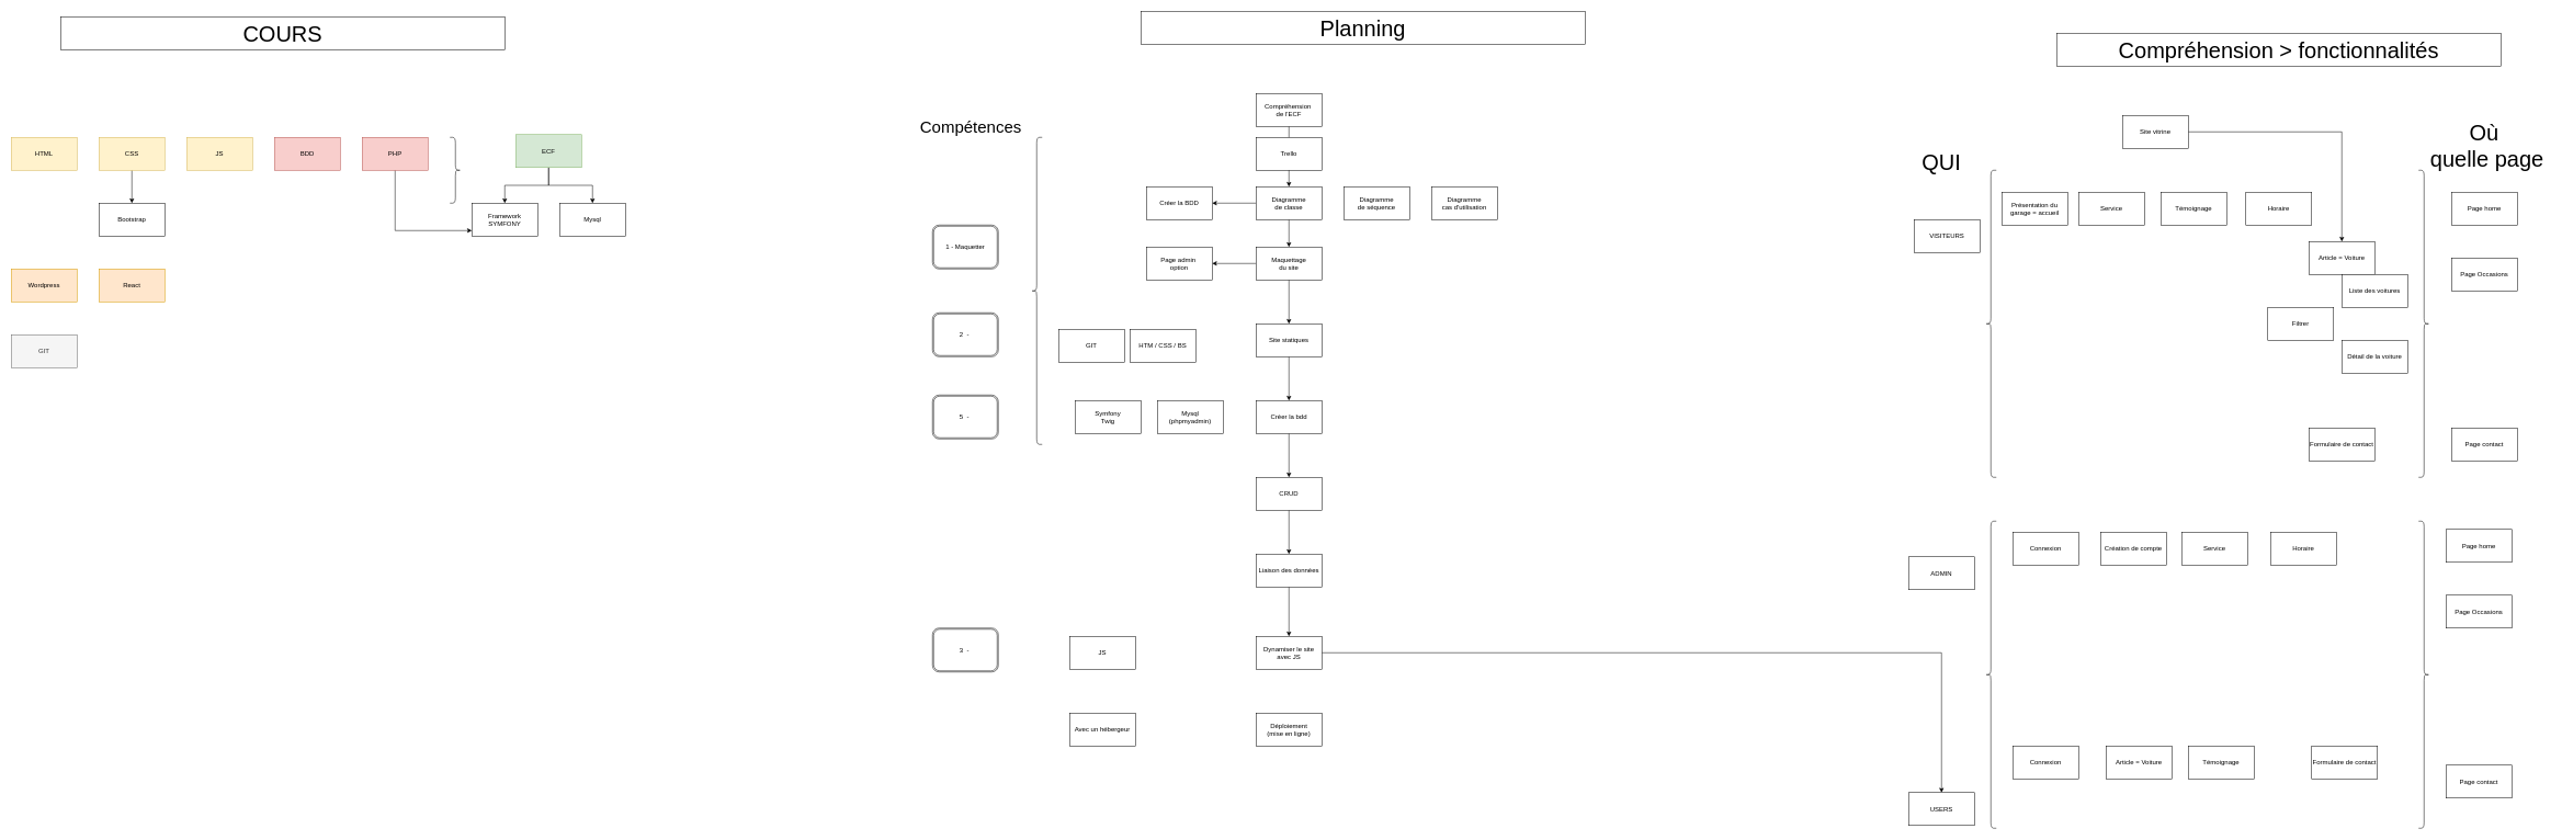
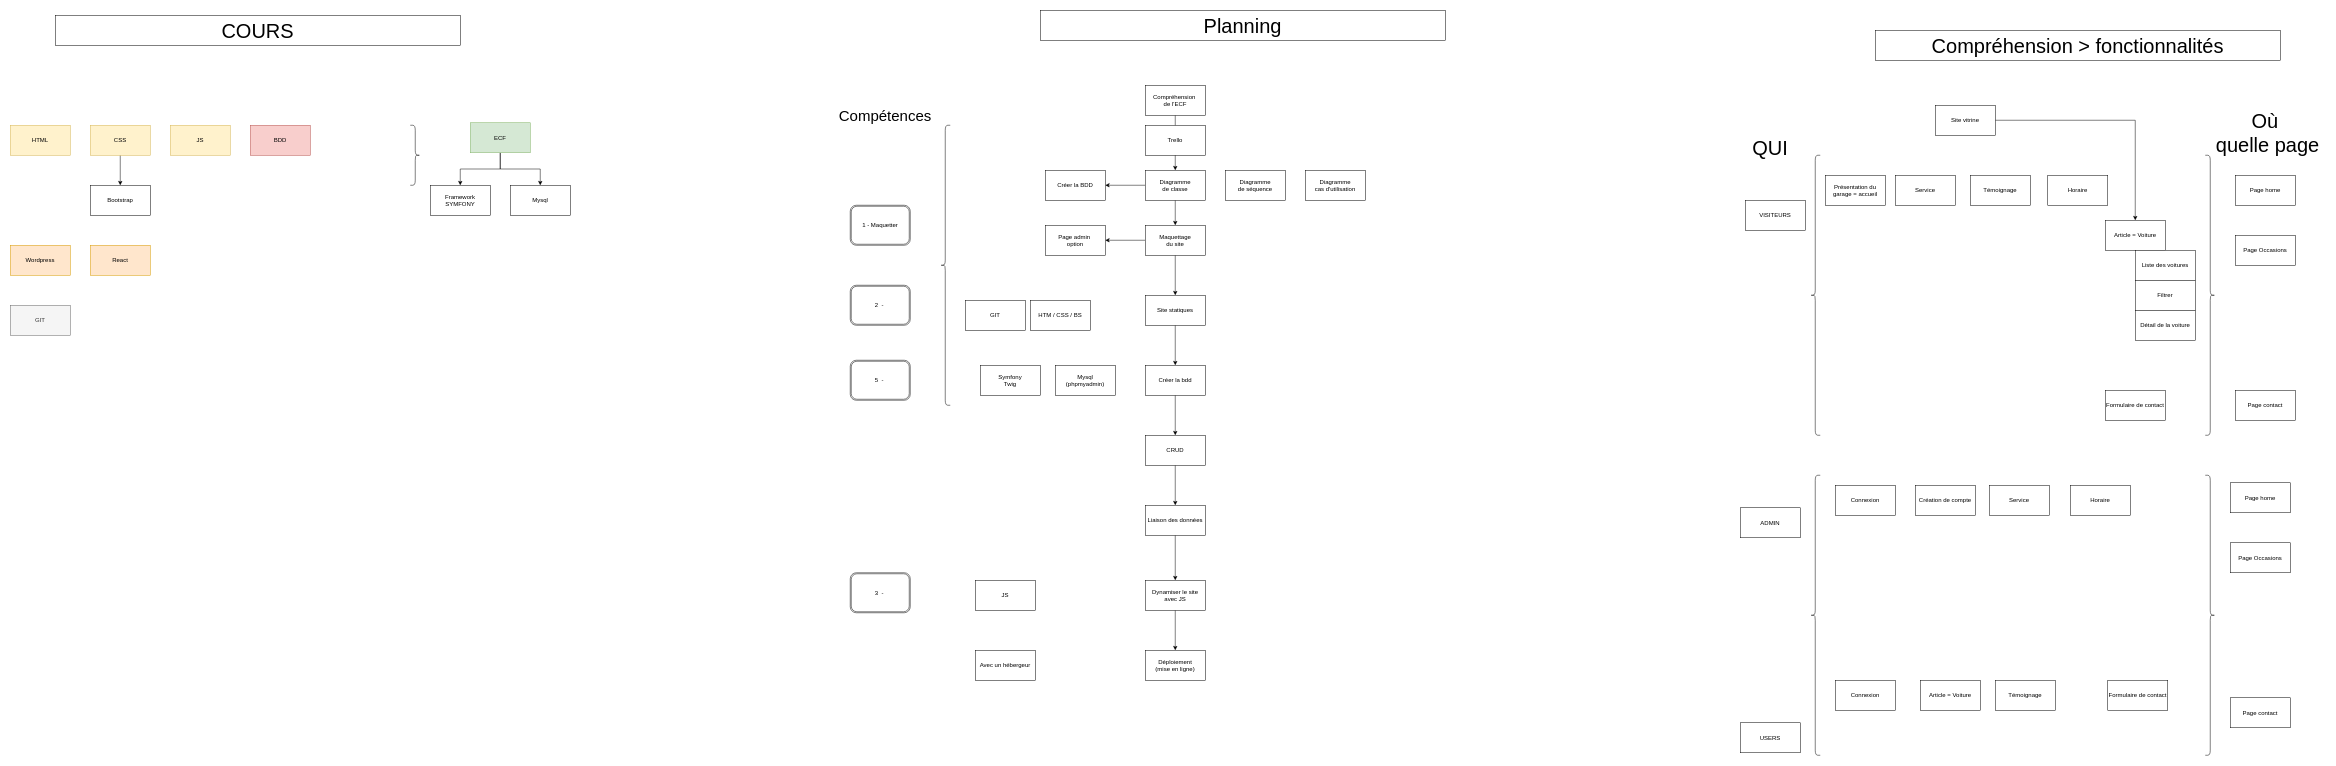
  <mxCell id="0" />
  <mxCell id="1" parent="0" />
  <mxCell id="2" style="edgeStyle=orthogonalEdgeStyle;rounded=0;orthogonalLoop=1;jettySize=auto;html=1;" parent="1" source="4" target="13" edge="1"><mxGeometry relative="1" as="geometry"><mxPoint x="1070" y="370" as="targetPoint" /></mxGeometry></mxCell>
  <mxCell id="3" style="edgeStyle=orthogonalEdgeStyle;rounded=0;orthogonalLoop=1;jettySize=auto;html=1;" parent="1" source="4" target="16" edge="1"><mxGeometry relative="1" as="geometry" /></mxCell>
  <mxCell id="4" value="ECF" style="rounded=0;whiteSpace=wrap;html=1;fillColor=#d5e8d4;strokeColor=#82b366;" parent="1" vertex="1"><mxGeometry x="940" y="245" width="120" height="60" as="geometry" /></mxCell>
  <mxCell id="5" value="HTML" style="rounded=0;whiteSpace=wrap;html=1;fillColor=#fff2cc;strokeColor=#d6b656;" parent="1" vertex="1"><mxGeometry x="20" y="250" width="120" height="60" as="geometry" /></mxCell>
  <mxCell id="6" value="Wordpress" style="rounded=0;whiteSpace=wrap;html=1;fillColor=#ffe6cc;strokeColor=#d79b00;" parent="1" vertex="1"><mxGeometry x="20" y="490" width="120" height="60" as="geometry" /></mxCell>
  <mxCell id="7" value="Bootstrap" style="rounded=0;whiteSpace=wrap;html=1;" parent="1" vertex="1"><mxGeometry x="180" y="370" width="120" height="60" as="geometry" /></mxCell>
- <mxCell id="8" style="edgeStyle=orthogonalEdgeStyle;rounded=0;orthogonalLoop=1;jettySize=auto;html=1;" parent="1" source="9" target="13" edge="1"><mxGeometry relative="1" as="geometry"><mxPoint x="460" y="590" as="targetPoint" /><Array as="points"><mxPoint x="720" y="420" /></Array></mxGeometry></mxCell>
- <mxCell id="9" value="PHP" style="rounded=0;whiteSpace=wrap;html=1;fillColor=#f8cecc;strokeColor=#b85450;" parent="1" vertex="1"><mxGeometry x="660" y="250" width="120" height="60" as="geometry" /></mxCell>
  <mxCell id="10" style="edgeStyle=orthogonalEdgeStyle;rounded=0;orthogonalLoop=1;jettySize=auto;html=1;" parent="1" source="11" target="7" edge="1"><mxGeometry relative="1" as="geometry" /></mxCell>
  <mxCell id="11" value="CSS" style="rounded=0;whiteSpace=wrap;html=1;fillColor=#fff2cc;strokeColor=#d6b656;" parent="1" vertex="1"><mxGeometry x="180" y="250" width="120" height="60" as="geometry" /></mxCell>
  <mxCell id="12" value="JS" style="rounded=0;whiteSpace=wrap;html=1;fillColor=#fff2cc;strokeColor=#d6b656;" parent="1" vertex="1"><mxGeometry x="340" y="250" width="120" height="60" as="geometry" /></mxCell>
  <mxCell id="13" value="Framework&lt;br&gt;SYMFONY" style="rounded=0;whiteSpace=wrap;html=1;" parent="1" vertex="1"><mxGeometry x="860" y="370" width="120" height="60" as="geometry" /></mxCell>
  <mxCell id="14" value="BDD" style="rounded=0;whiteSpace=wrap;html=1;strokeColor=#b85450;fillColor=#f8cecc;" parent="1" vertex="1"><mxGeometry x="500" y="250" width="120" height="60" as="geometry" /></mxCell>
  <mxCell id="15" value="React" style="rounded=0;whiteSpace=wrap;html=1;fillColor=#ffe6cc;strokeColor=#d79b00;" parent="1" vertex="1"><mxGeometry x="180" y="490" width="120" height="60" as="geometry" /></mxCell>
  <mxCell id="16" value="Mysql" style="rounded=0;whiteSpace=wrap;html=1;" parent="1" vertex="1"><mxGeometry x="1020" y="370" width="120" height="60" as="geometry" /></mxCell>
  <mxCell id="17" value="&lt;font style=&quot;font-size: 40px;&quot;&gt;Planning&lt;/font&gt;" style="rounded=0;whiteSpace=wrap;html=1;" parent="1" vertex="1"><mxGeometry x="2080" y="20" width="810" height="60" as="geometry" /></mxCell>
  <mxCell id="18" value="" style="edgeStyle=orthogonalEdgeStyle;rounded=0;orthogonalLoop=1;jettySize=auto;html=1;" parent="1" source="19" target="23" edge="1"><mxGeometry relative="1" as="geometry" /></mxCell>
  <mxCell id="19" value="Compréhension&amp;nbsp;&lt;br&gt;de l'ECF" style="rounded=0;whiteSpace=wrap;html=1;" parent="1" vertex="1"><mxGeometry x="2290" y="170" width="120" height="60" as="geometry" /></mxCell>
  <mxCell id="20" value="Trello" style="rounded=0;whiteSpace=wrap;html=1;" parent="1" vertex="1"><mxGeometry x="2290" y="250" width="120" height="60" as="geometry" /></mxCell>
  <mxCell id="21" value="" style="edgeStyle=orthogonalEdgeStyle;rounded=0;orthogonalLoop=1;jettySize=auto;html=1;" parent="1" source="23" target="27" edge="1"><mxGeometry relative="1" as="geometry" /></mxCell>
  <mxCell id="22" value="" style="edgeStyle=orthogonalEdgeStyle;rounded=0;orthogonalLoop=1;jettySize=auto;html=1;" parent="1" source="23" target="30" edge="1"><mxGeometry relative="1" as="geometry" /></mxCell>
  <mxCell id="23" value="Diagramme&lt;br&gt;de classe" style="rounded=0;whiteSpace=wrap;html=1;" parent="1" vertex="1"><mxGeometry x="2290" y="340" width="120" height="60" as="geometry" /></mxCell>
  <mxCell id="24" value="GIT" style="rounded=0;whiteSpace=wrap;html=1;fillColor=#f5f5f5;fontColor=#333333;strokeColor=#666666;" parent="1" vertex="1"><mxGeometry x="20" y="610" width="120" height="60" as="geometry" /></mxCell>
  <mxCell id="25" value="Diagramme&lt;br&gt;de séquence" style="rounded=0;whiteSpace=wrap;html=1;" parent="1" vertex="1"><mxGeometry x="2450" y="340" width="120" height="60" as="geometry" /></mxCell>
  <mxCell id="26" value="Diagramme&lt;br&gt;cas d'utilisation" style="rounded=0;whiteSpace=wrap;html=1;" parent="1" vertex="1"><mxGeometry x="2610" y="340" width="120" height="60" as="geometry" /></mxCell>
  <mxCell id="27" value="Créer la BDD" style="whiteSpace=wrap;html=1;rounded=0;" parent="1" vertex="1"><mxGeometry x="2090" y="340" width="120" height="60" as="geometry" /></mxCell>
  <mxCell id="28" value="" style="edgeStyle=orthogonalEdgeStyle;rounded=0;orthogonalLoop=1;jettySize=auto;html=1;" parent="1" source="30" target="31" edge="1"><mxGeometry relative="1" as="geometry" /></mxCell>
  <mxCell id="29" value="" style="edgeStyle=orthogonalEdgeStyle;rounded=0;orthogonalLoop=1;jettySize=auto;html=1;" parent="1" source="30" target="33" edge="1"><mxGeometry relative="1" as="geometry" /></mxCell>
  <mxCell id="30" value="Maquettage&lt;br&gt;du site" style="rounded=0;whiteSpace=wrap;html=1;" parent="1" vertex="1"><mxGeometry x="2290" y="450" width="120" height="60" as="geometry" /></mxCell>
  <mxCell id="31" value="Page admin&amp;nbsp;&lt;br&gt;option" style="whiteSpace=wrap;html=1;rounded=0;" parent="1" vertex="1"><mxGeometry x="2090" y="450" width="120" height="60" as="geometry" /></mxCell>
  <mxCell id="32" value="" style="edgeStyle=orthogonalEdgeStyle;rounded=0;orthogonalLoop=1;jettySize=auto;html=1;" parent="1" source="33" target="35" edge="1"><mxGeometry relative="1" as="geometry" /></mxCell>
  <mxCell id="33" value="Site statiques" style="rounded=0;whiteSpace=wrap;html=1;" parent="1" vertex="1"><mxGeometry x="2290" y="590" width="120" height="60" as="geometry" /></mxCell>
  <mxCell id="34" value="" style="edgeStyle=orthogonalEdgeStyle;rounded=0;orthogonalLoop=1;jettySize=auto;html=1;" parent="1" source="35" target="39" edge="1"><mxGeometry relative="1" as="geometry" /></mxCell>
  <mxCell id="35" value="Créer la bdd" style="rounded=0;whiteSpace=wrap;html=1;" parent="1" vertex="1"><mxGeometry x="2290" y="730" width="120" height="60" as="geometry" /></mxCell>
  <mxCell id="36" value="Symfony&lt;br&gt;Twig" style="rounded=0;whiteSpace=wrap;html=1;" parent="1" vertex="1"><mxGeometry x="1960" y="730" width="120" height="60" as="geometry" /></mxCell>
  <mxCell id="37" value="HTM / CSS / BS" style="rounded=0;whiteSpace=wrap;html=1;" parent="1" vertex="1"><mxGeometry x="2060" y="600" width="120" height="60" as="geometry" /></mxCell>
  <mxCell id="38" value="" style="edgeStyle=orthogonalEdgeStyle;rounded=0;orthogonalLoop=1;jettySize=auto;html=1;" parent="1" source="39" target="41" edge="1"><mxGeometry relative="1" as="geometry" /></mxCell>
  <mxCell id="39" value="CRUD" style="rounded=0;whiteSpace=wrap;html=1;" parent="1" vertex="1"><mxGeometry x="2290" y="870" width="120" height="60" as="geometry" /></mxCell>
  <mxCell id="40" value="" style="edgeStyle=orthogonalEdgeStyle;rounded=0;orthogonalLoop=1;jettySize=auto;html=1;" parent="1" source="41" target="43" edge="1"><mxGeometry relative="1" as="geometry" /></mxCell>
  <mxCell id="41" value="Liaison des données" style="rounded=0;whiteSpace=wrap;html=1;" parent="1" vertex="1"><mxGeometry x="2290" y="1010" width="120" height="60" as="geometry" /></mxCell>
- <mxCell id="42" value="" style="edgeStyle=orthogonalEdgeStyle;rounded=0;orthogonalLoop=1;jettySize=auto;html=1;" parent="1" source="43" target="81" edge="1"><mxGeometry relative="1" as="geometry" /></mxCell>
+ <mxCell id="42" value="" style="edgeStyle=orthogonalEdgeStyle;rounded=0;orthogonalLoop=1;jettySize=auto;html=1;" parent="1" source="43" target="45" edge="1"><mxGeometry relative="1" as="geometry" /></mxCell>
  <mxCell id="43" value="Dynamiser le site avec JS" style="rounded=0;whiteSpace=wrap;html=1;" parent="1" vertex="1"><mxGeometry x="2290" y="1160" width="120" height="60" as="geometry" /></mxCell>
  <mxCell id="44" value="JS" style="rounded=0;whiteSpace=wrap;html=1;" parent="1" vertex="1"><mxGeometry x="1950" y="1160" width="120" height="60" as="geometry" /></mxCell>
  <mxCell id="45" value="Déploiement&lt;br&gt;(mise en ligne)" style="rounded=0;whiteSpace=wrap;html=1;" parent="1" vertex="1"><mxGeometry x="2290" y="1300" width="120" height="60" as="geometry" /></mxCell>
  <mxCell id="46" value="Avec un hébergeur" style="rounded=0;whiteSpace=wrap;html=1;" parent="1" vertex="1"><mxGeometry x="1950" y="1300" width="120" height="60" as="geometry" /></mxCell>
  <mxCell id="47" value="GIT" style="rounded=0;whiteSpace=wrap;html=1;" parent="1" vertex="1"><mxGeometry x="1930" y="600" width="120" height="60" as="geometry" /></mxCell>
  <mxCell id="48" value="Mysql&lt;br&gt;(phpmyadmin)" style="rounded=0;whiteSpace=wrap;html=1;" parent="1" vertex="1"><mxGeometry x="2110" y="730" width="120" height="60" as="geometry" /></mxCell>
  <mxCell id="49" value="&lt;font style=&quot;font-size: 40px;&quot;&gt;Compréhension &amp;gt; fonctionnalités&lt;/font&gt;" style="rounded=0;whiteSpace=wrap;html=1;" parent="1" vertex="1"><mxGeometry x="3750" y="60" width="810" height="60" as="geometry" /></mxCell>
  <mxCell id="50" value="" style="edgeStyle=orthogonalEdgeStyle;rounded=0;orthogonalLoop=1;jettySize=auto;html=1;" parent="1" source="51" target="52" edge="1"><mxGeometry relative="1" as="geometry" /></mxCell>
  <mxCell id="51" value="Site vitrine" style="rounded=0;whiteSpace=wrap;html=1;" parent="1" vertex="1"><mxGeometry x="3870" y="210" width="120" height="60" as="geometry" /></mxCell>
  <mxCell id="52" value="Article = Voiture" style="rounded=0;whiteSpace=wrap;html=1;" parent="1" vertex="1"><mxGeometry x="4210" y="440" width="120" height="60" as="geometry" /></mxCell>
  <mxCell id="53" value="Horaire" style="rounded=0;whiteSpace=wrap;html=1;" parent="1" vertex="1"><mxGeometry x="4095" y="350" width="120" height="60" as="geometry" /></mxCell>
  <mxCell id="54" value="Service" style="rounded=0;whiteSpace=wrap;html=1;" parent="1" vertex="1"><mxGeometry x="3790" y="350" width="120" height="60" as="geometry" /></mxCell>
  <mxCell id="55" value="Formulaire de contact" style="rounded=0;whiteSpace=wrap;html=1;" parent="1" vertex="1"><mxGeometry x="4210" y="780" width="120" height="60" as="geometry" /></mxCell>
  <mxCell id="56" value="Témoignage" style="rounded=0;whiteSpace=wrap;html=1;" parent="1" vertex="1"><mxGeometry x="3940" y="350" width="120" height="60" as="geometry" /></mxCell>
  <mxCell id="57" value="VISITEURS" style="rounded=0;whiteSpace=wrap;html=1;" parent="1" vertex="1"><mxGeometry x="3490" y="400" width="120" height="60" as="geometry" /></mxCell>
  <mxCell id="58" value="" style="shape=curlyBracket;whiteSpace=wrap;html=1;rounded=1;labelPosition=left;verticalLabelPosition=middle;align=right;verticalAlign=middle;" parent="1" vertex="1"><mxGeometry x="3620" y="310" width="20" height="560" as="geometry" /></mxCell>
  <mxCell id="59" value="Présentation du garage = accueil" style="rounded=0;whiteSpace=wrap;html=1;" parent="1" vertex="1"><mxGeometry x="3650" y="350" width="120" height="60" as="geometry" /></mxCell>
  <mxCell id="60" value="" style="shape=curlyBracket;whiteSpace=wrap;html=1;rounded=1;flipH=1;labelPosition=right;verticalLabelPosition=middle;align=left;verticalAlign=middle;" parent="1" vertex="1"><mxGeometry x="4410" y="310" width="20" height="560" as="geometry" /></mxCell>
  <mxCell id="61" value="Page home" style="rounded=0;whiteSpace=wrap;html=1;" parent="1" vertex="1"><mxGeometry x="4470" y="350" width="120" height="60" as="geometry" /></mxCell>
  <mxCell id="62" value="&lt;font style=&quot;font-size: 40px;&quot;&gt;QUI&lt;/font&gt;" style="text;strokeColor=none;align=center;fillColor=none;html=1;verticalAlign=middle;whiteSpace=wrap;rounded=0;" parent="1" vertex="1"><mxGeometry x="3510" y="280" width="60" height="30" as="geometry" /></mxCell>
  <mxCell id="63" value="&lt;font style=&quot;font-size: 40px;&quot;&gt;Où&amp;nbsp;&lt;br&gt;quelle page&lt;br&gt;&lt;/font&gt;" style="text;strokeColor=none;align=center;fillColor=none;html=1;verticalAlign=middle;whiteSpace=wrap;rounded=0;" parent="1" vertex="1"><mxGeometry x="4420" y="250" width="230" height="30" as="geometry" /></mxCell>
  <mxCell id="64" value="Page Occasions" style="rounded=0;whiteSpace=wrap;html=1;" parent="1" vertex="1"><mxGeometry x="4470" y="470" width="120" height="60" as="geometry" /></mxCell>
  <mxCell id="65" value="Page contact" style="rounded=0;whiteSpace=wrap;html=1;" parent="1" vertex="1"><mxGeometry x="4470" y="780" width="120" height="60" as="geometry" /></mxCell>
  <mxCell id="66" value="Liste des voitures" style="rounded=0;whiteSpace=wrap;html=1;" parent="1" vertex="1"><mxGeometry x="4270" y="500" width="120" height="60" as="geometry" /></mxCell>
- <mxCell id="67" value="Filtrer" style="rounded=0;whiteSpace=wrap;html=1;" parent="1" vertex="1"><mxGeometry x="4135" y="560" width="120" height="60" as="geometry" /></mxCell>
+ <mxCell id="67" value="Filtrer" style="rounded=0;whiteSpace=wrap;html=1;" parent="1" vertex="1"><mxGeometry x="4270" y="560" width="120" height="60" as="geometry" /></mxCell>
  <mxCell id="68" value="Détail de la voiture" style="rounded=0;whiteSpace=wrap;html=1;" parent="1" vertex="1"><mxGeometry x="4270" y="620" width="120" height="60" as="geometry" /></mxCell>
  <mxCell id="69" value="Article = Voiture" style="rounded=0;whiteSpace=wrap;html=1;" parent="1" vertex="1"><mxGeometry x="3840" y="1360" width="120" height="60" as="geometry" /></mxCell>
  <mxCell id="70" value="Horaire" style="rounded=0;whiteSpace=wrap;html=1;" parent="1" vertex="1"><mxGeometry x="4140" y="970" width="120" height="60" as="geometry" /></mxCell>
  <mxCell id="71" value="Service" style="rounded=0;whiteSpace=wrap;html=1;" parent="1" vertex="1"><mxGeometry x="3978" y="970" width="120" height="60" as="geometry" /></mxCell>
  <mxCell id="72" value="Formulaire de contact" style="rounded=0;whiteSpace=wrap;html=1;" parent="1" vertex="1"><mxGeometry x="4215" y="1360" width="120" height="60" as="geometry" /></mxCell>
  <mxCell id="73" value="Témoignage" style="rounded=0;whiteSpace=wrap;html=1;" parent="1" vertex="1"><mxGeometry x="3990" y="1360" width="120" height="60" as="geometry" /></mxCell>
  <mxCell id="74" value="ADMIN" style="rounded=0;whiteSpace=wrap;html=1;" parent="1" vertex="1"><mxGeometry x="3480" y="1015" width="120" height="60" as="geometry" /></mxCell>
  <mxCell id="75" value="Connexion" style="rounded=0;whiteSpace=wrap;html=1;" parent="1" vertex="1"><mxGeometry x="3670" y="970" width="120" height="60" as="geometry" /></mxCell>
  <mxCell id="76" value="Page home" style="rounded=0;whiteSpace=wrap;html=1;" parent="1" vertex="1"><mxGeometry x="4460" y="965" width="120" height="60" as="geometry" /></mxCell>
  <mxCell id="77" value="Page Occasions" style="rounded=0;whiteSpace=wrap;html=1;" parent="1" vertex="1"><mxGeometry x="4460" y="1085" width="120" height="60" as="geometry" /></mxCell>
  <mxCell id="78" value="Page contact" style="rounded=0;whiteSpace=wrap;html=1;" parent="1" vertex="1"><mxGeometry x="4460" y="1395" width="120" height="60" as="geometry" /></mxCell>
  <mxCell id="79" value="" style="shape=curlyBracket;whiteSpace=wrap;html=1;rounded=1;labelPosition=left;verticalLabelPosition=middle;align=right;verticalAlign=middle;" parent="1" vertex="1"><mxGeometry x="3620" y="950" width="20" height="560" as="geometry" /></mxCell>
  <mxCell id="80" value="" style="shape=curlyBracket;whiteSpace=wrap;html=1;rounded=1;flipH=1;labelPosition=right;verticalLabelPosition=middle;align=left;verticalAlign=middle;" parent="1" vertex="1"><mxGeometry x="4410" y="950" width="20" height="560" as="geometry" /></mxCell>
  <mxCell id="81" value="USERS" style="rounded=0;whiteSpace=wrap;html=1;" parent="1" vertex="1"><mxGeometry x="3480" y="1445" width="120" height="60" as="geometry" /></mxCell>
  <mxCell id="82" value="Création de compte" style="rounded=0;whiteSpace=wrap;html=1;" parent="1" vertex="1"><mxGeometry x="3830" y="970" width="120" height="60" as="geometry" /></mxCell>
  <mxCell id="83" value="Connexion" style="rounded=0;whiteSpace=wrap;html=1;" parent="1" vertex="1"><mxGeometry x="3670" y="1360" width="120" height="60" as="geometry" /></mxCell>
  <mxCell id="84" value="&lt;font style=&quot;&quot;&gt;&lt;font style=&quot;font-size: 40px;&quot;&gt;COURS&lt;/font&gt;&lt;br&gt;&lt;/font&gt;" style="rounded=0;whiteSpace=wrap;html=1;" parent="1" vertex="1"><mxGeometry x="110" y="30" width="810" height="60" as="geometry" /></mxCell>
  <mxCell id="85" value="" style="shape=curlyBracket;whiteSpace=wrap;html=1;rounded=1;flipH=1;labelPosition=right;verticalLabelPosition=middle;align=left;verticalAlign=middle;" parent="1" vertex="1"><mxGeometry x="820" y="250" width="20" height="120" as="geometry" /></mxCell>
  <mxCell id="86" value="" style="shape=curlyBracket;whiteSpace=wrap;html=1;rounded=1;labelPosition=left;verticalLabelPosition=middle;align=right;verticalAlign=middle;" parent="1" vertex="1"><mxGeometry x="1880" y="250" width="20" height="560" as="geometry" /></mxCell>
  <mxCell id="87" value="1 - Maquetter" style="shape=ext;double=1;rounded=1;whiteSpace=wrap;html=1;" parent="1" vertex="1"><mxGeometry x="1700" y="410" width="120" height="80" as="geometry" /></mxCell>
  <mxCell id="88" value="&lt;font style=&quot;font-size: 30px;&quot;&gt;Compétences&lt;/font&gt;" style="text;strokeColor=none;align=center;fillColor=none;html=1;verticalAlign=middle;whiteSpace=wrap;rounded=0;" parent="1" vertex="1"><mxGeometry x="1740" y="215" width="60" height="30" as="geometry" /></mxCell>
  <mxCell id="89" value="2&amp;nbsp; -&amp;nbsp;" style="shape=ext;double=1;rounded=1;whiteSpace=wrap;html=1;" parent="1" vertex="1"><mxGeometry x="1700" y="570" width="120" height="80" as="geometry" /></mxCell>
  <mxCell id="90" value="5&amp;nbsp; -&amp;nbsp;" style="shape=ext;double=1;rounded=1;whiteSpace=wrap;html=1;" vertex="1" parent="1"><mxGeometry x="1700" y="720" width="120" height="80" as="geometry" /></mxCell>
  <mxCell id="91" value="3&amp;nbsp; -&amp;nbsp;" style="shape=ext;double=1;rounded=1;whiteSpace=wrap;html=1;" vertex="1" parent="1"><mxGeometry x="1700" y="1145" width="120" height="80" as="geometry" /></mxCell>
